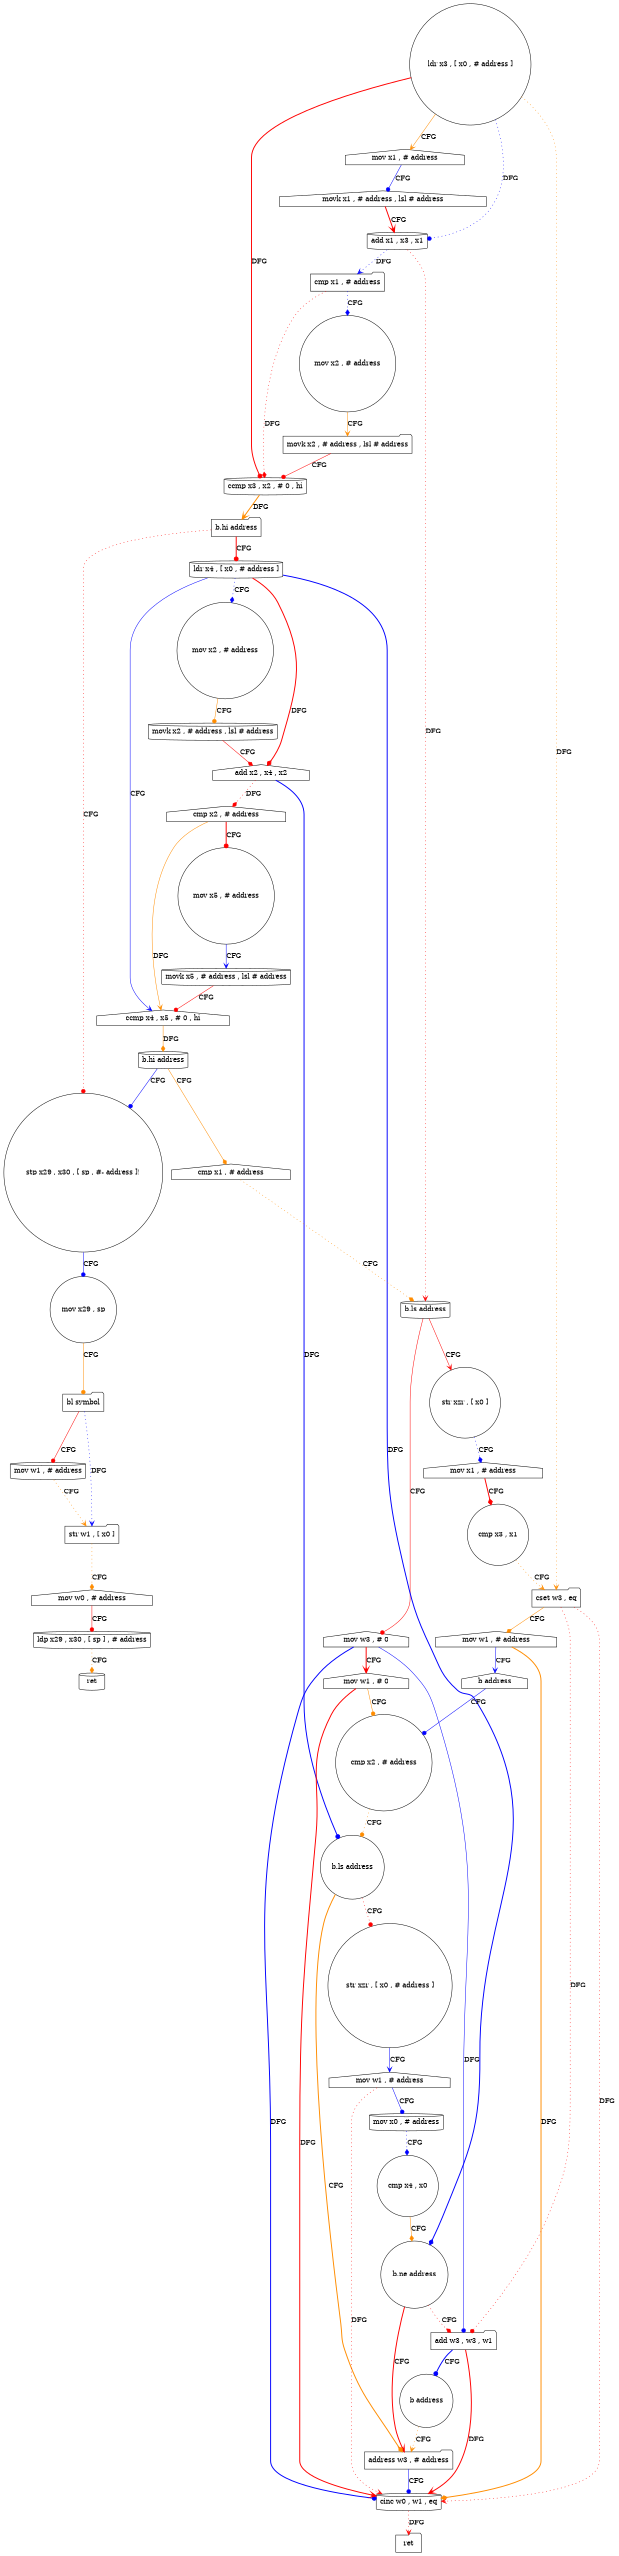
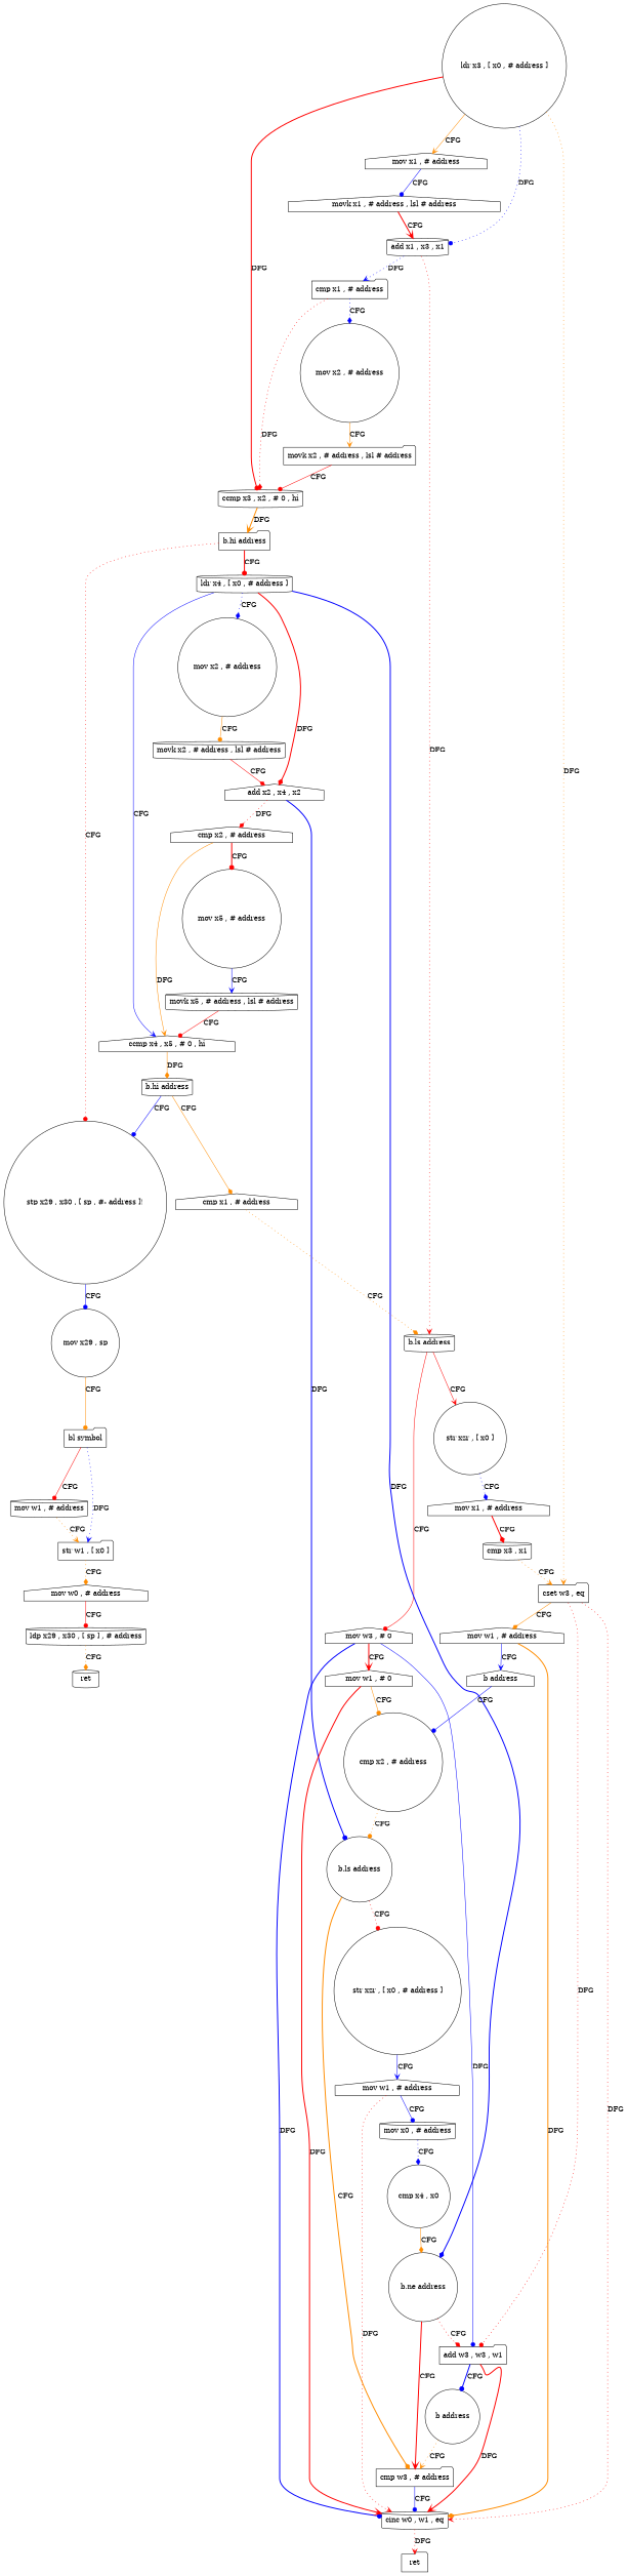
  digraph {
    node [shape=circle]
    edge [arrowhead=dot color=red style=solid]
    n1 [label="ldr x3 , [ x0 , # address ]"]
    n2 [label="mov x1 , # address" shape=house]
    n3 [label="add x1 , x3 , x1" shape=cylinder]
    n4 [label="ccmp x3 , x2 , # 0 , hi" shape=cylinder]
    n5 [label="cset w3 , eq" shape=folder]
    n6 [label="movk x1 , # address , lsl # address" shape=house]
    n7 [label="cmp x1 , # address" shape=folder]
    n8 [label="b.ls address" shape=cylinder]
    n9 [label="b.hi address" shape=folder]
    n10 [label="add w3 , w3 , w1" shape=folder]
    n11 [label="cinc w0 , w1 , eq" shape=cylinder]
    n12 [label="mov w1 , # address" shape=house]
    n13 [label="mov x2 , # address"]
    n14 [label="str xzr , [ x0 ]"]
    n15 [label="mov w3 , # 0" shape=house]
    n16 [label="movk x2 , # address , lsl # address" shape=folder]
    n17 [label="stp x29 , x30 , [ sp , #- address ]!"]
    n18 [label="ldr x4 , [ x0 , # address ]" shape=cylinder]
    n19 [label="mov x29 , sp"]
    n20 [label="mov x2 , # address"]
    n21 [label="add x2 , x4 , x2" shape=house]
    n22 [label="ccmp x4 , x5 , # 0 , hi" shape=house]
    n23 [label="b.ne address"]
    n24 [label="bl symbol" shape=folder]
    n25 [label="movk x2 , # address , lsl # address" shape=cylinder]
    n26 [label="cmp x2 , # address" shape=house]
    n27 [label="b.ls address"]
    n28 [label="b.hi address" shape=cylinder]
-   n29 [label="address w3 , # address" shape=folder]
+   n29 [label="cmp w3 , # address" shape=folder]
    n30 [label="mov w1 , # address" shape=cylinder]
    n31 [label="str w1 , [ x0 ]" shape=folder]
    n32 [label="mov w0 , # address" shape=house]
    n33 [label="ldp x29 , x30 , [ sp ] , # address" shape=cylinder]
    n34 [label=ret shape=cylinder]
    n35 [label="mov x5 , # address"]
    n36 [label="str xzr , [ x0 , # address ]"]
    n37 [label="movk x5 , # address , lsl # address" shape=cylinder]
    n38 [label="cmp x1 , # address" shape=house]
    n39 [label="mov x1 , # address" shape=house]
    n40 [label="mov w1 , # 0" shape=house]
-   n41 [label="cmp x3 , x1"]
+   n41 [label="cmp x3 , x1" shape=cylinder]
    n42 [label="cmp x2 , # address"]
    n43 [label="b address"]
    n44 [label=ret shape=folder]
    n45 [label="b address" shape=house]
    n46 [label="mov w1 , # address" shape=house]
    n47 [label="mov x0 , # address" shape=cylinder]
    n48 [label="cmp x4 , x0"]
    n1 -> n2 [arrowhead=vee color=darkorange label=CFG]
    n1 -> n3 [color=blue label=DFG style=dotted]
    n1 -> n4 [label=DFG style=bold]
    n1 -> n5 [arrowhead=vee color=darkorange label=DFG style=dotted]
    n2 -> n6 [color=blue label=CFG]
    n3 -> n7 [arrowhead=vee color=blue label=DFG style=dotted]
    n3 -> n8 [arrowhead=vee label=DFG style=dotted]
    n4 -> n9 [arrowhead=vee color=darkorange label=DFG style=bold]
    n5 -> n10 [label=DFG style=dotted]
    n5 -> n11 [arrowhead=vee label=DFG style=dotted]
    n5 -> n12 [arrowhead=diamond color=darkorange label=CFG]
    n6 -> n3 [arrowhead=vee label=CFG style=bold]
    n7 -> n4 [arrowhead=diamond label=DFG style=dotted]
    n7 -> n13 [arrowhead=diamond color=blue label=CFG style=dotted]
    n8 -> n14 [arrowhead=vee label=CFG]
    n8 -> n15 [label=CFG]
    n9 -> n17 [label=CFG style=dotted]
    n9 -> n18 [label=CFG style=bold]
    n10 -> n11 [arrowhead=vee label=DFG style=bold]
    n10 -> n43 [color=blue label=CFG style=bold]
    n11 -> n44 [arrowhead=vee label=DFG style=dotted]
    n12 -> n11 [arrowhead=diamond color=darkorange label=DFG style=bold]
    n12 -> n45 [arrowhead=vee color=blue label=CFG]
    n13 -> n16 [arrowhead=vee color=darkorange label=CFG]
    n14 -> n39 [arrowhead=diamond color=blue label=CFG style=dotted]
    n15 -> n10 [color=blue label=DFG]
    n15 -> n11 [color=blue label=DFG style=bold]
    n15 -> n40 [arrowhead=vee label=CFG style=bold]
    n16 -> n4 [label=CFG]
    n17 -> n19 [color=blue label=CFG]
    n18 -> n20 [arrowhead=diamond color=blue label=CFG style=dotted]
    n18 -> n21 [arrowhead=diamond label=DFG style=bold]
    n18 -> n22 [arrowhead=vee color=blue label=CFG]
    n18 -> n23 [arrowhead=diamond color=blue label=DFG style=bold]
    n19 -> n24 [color=darkorange label=CFG]
    n20 -> n25 [color=darkorange label=CFG]
    n21 -> n26 [arrowhead=diamond label=DFG style=dotted]
    n21 -> n27 [color=blue label=DFG style=bold]
    n22 -> n28 [arrowhead=diamond color=darkorange label=DFG]
    n23 -> n10 [arrowhead=diamond label=CFG style=dotted]
    n23 -> n29 [arrowhead=vee label=CFG style=bold]
    n24 -> n30 [label=CFG]
    n24 -> n31 [arrowhead=vee color=blue label=DFG style=dotted]
    n25 -> n21 [arrowhead=diamond label=CFG]
    n26 -> n22 [arrowhead=vee color=darkorange label=DFG]
    n26 -> n35 [label=CFG style=bold]
    n27 -> n29 [arrowhead=diamond color=darkorange label=CFG style=bold]
    n27 -> n36 [label=CFG style=dotted]
    n28 -> n17 [color=blue label=CFG]
    n28 -> n38 [arrowhead=diamond color=darkorange label=CFG]
    n29 -> n11 [color=blue label=CFG]
    n30 -> n31 [arrowhead=vee color=darkorange label=CFG style=dotted]
    n31 -> n32 [arrowhead=diamond color=darkorange label=CFG style=dotted]
    n32 -> n33 [label=CFG]
    n33 -> n34 [arrowhead=diamond color=darkorange label=CFG style=dotted]
    n35 -> n37 [arrowhead=vee color=blue label=CFG]
    n36 -> n46 [arrowhead=vee color=blue label=CFG]
    n37 -> n22 [label=CFG]
    n38 -> n8 [arrowhead=diamond color=darkorange label=CFG style=dotted]
    n39 -> n41 [arrowhead=diamond label=CFG style=bold]
    n40 -> n11 [arrowhead=vee label=DFG style=bold]
    n40 -> n42 [color=darkorange label=CFG]
    n41 -> n5 [arrowhead=vee color=darkorange label=CFG style=dotted]
    n42 -> n27 [color=darkorange label=CFG style=dotted]
    n43 -> n29 [arrowhead=vee color=darkorange label=CFG style=dotted]
    n45 -> n42 [color=blue label=CFG]
    n46 -> n11 [arrowhead=vee label=DFG style=dotted]
    n46 -> n47 [color=blue label=CFG]
    n47 -> n48 [arrowhead=diamond color=blue label=CFG style=dotted]
    n48 -> n23 [arrowhead=diamond color=darkorange label=CFG]
  }
